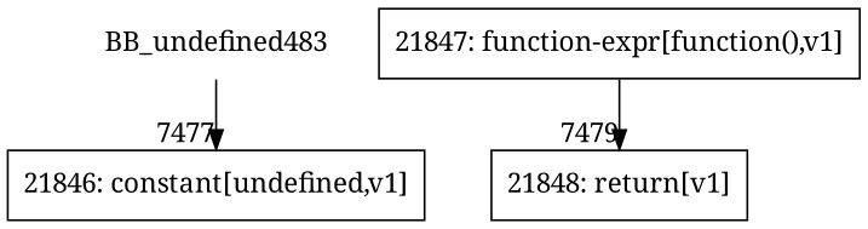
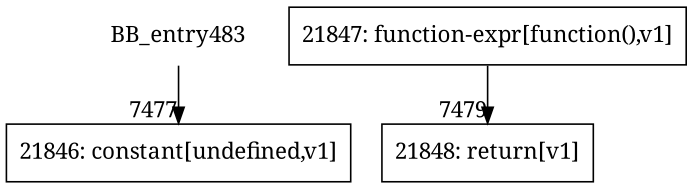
  digraph {
    fontname="Noto Serif"
    rankdir=TD
    node [fontname="Noto Serif" shape=record]
    edge [fontname="Noto Serif" headport=n tailport=s]
-   BB_entry483 [shape=none label=BB_undefined483]
+   BB_entry483 [shape=none]
    n2 [label="{21846: constant[undefined,v1]}"]
    n3 [label="{21847: function-expr[function(),v1]}"]
    n4 [label="{21848: return[v1]}"]
    BB_entry483 -> n2 [headlabel="    7477"]
    n3 -> n4 [headlabel="      7479"]
  }
